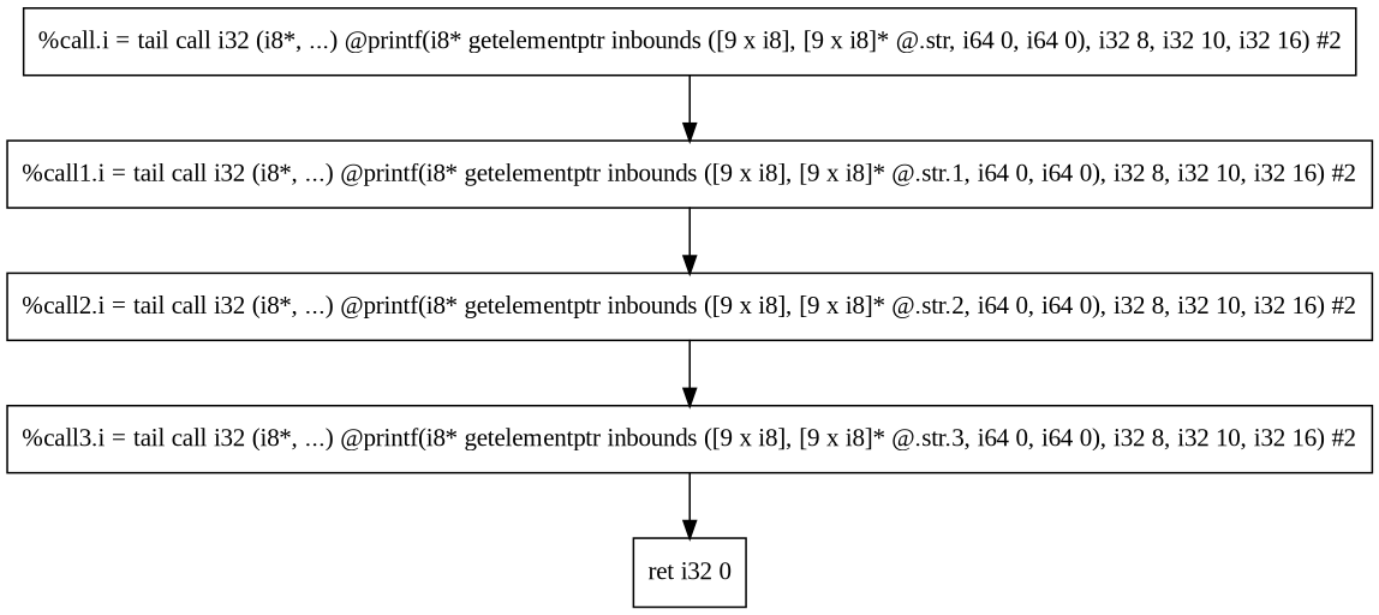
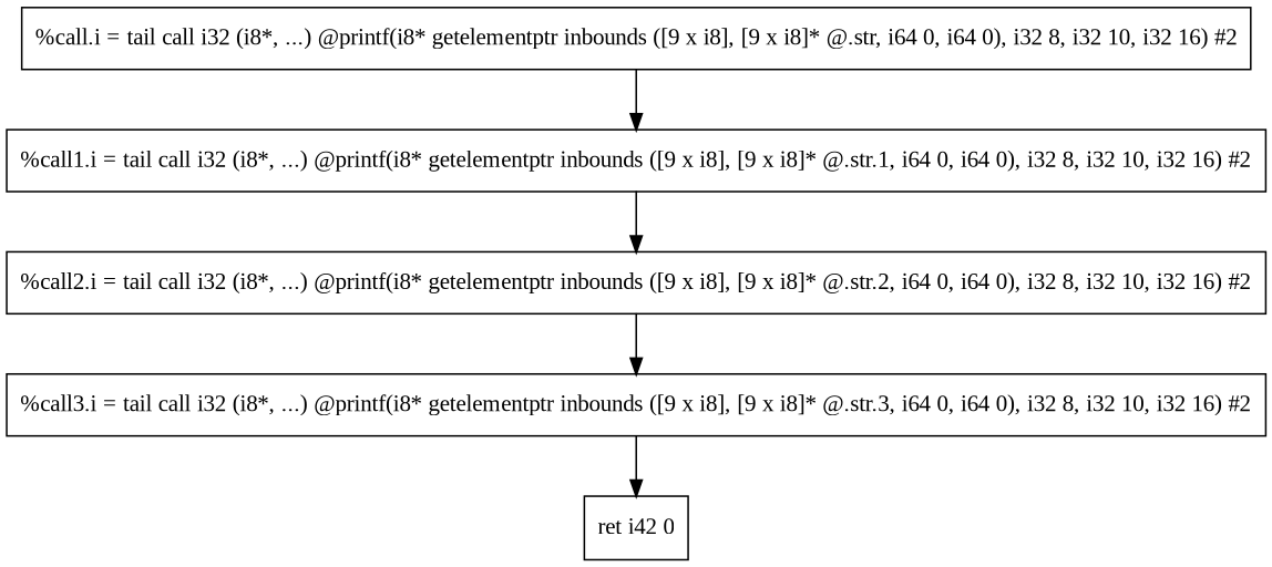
  digraph {
    fontname="Liberation Serif"
    node [shape=record fontname="Liberation Serif"]
    edge [fontname="Liberation Serif"]
    n1 [label="  %call.i = tail call i32 (i8*, ...) @printf(i8* getelementptr inbounds ([9 x i8], [9 x i8]* @.str, i64 0, i64 0), i32 8, i32 10, i32 16) #2"]
    n2 [label="  %call1.i = tail call i32 (i8*, ...) @printf(i8* getelementptr inbounds ([9 x i8], [9 x i8]* @.str.1, i64 0, i64 0), i32 8, i32 10, i32 16) #2"]
    n3 [label="  %call2.i = tail call i32 (i8*, ...) @printf(i8* getelementptr inbounds ([9 x i8], [9 x i8]* @.str.2, i64 0, i64 0), i32 8, i32 10, i32 16) #2"]
    n4 [label="  %call3.i = tail call i32 (i8*, ...) @printf(i8* getelementptr inbounds ([9 x i8], [9 x i8]* @.str.3, i64 0, i64 0), i32 8, i32 10, i32 16) #2"]
-   n5 [label="  ret i32 0"]
+   n5 [label="ret i42 0"]
    n1 -> n2
    n2 -> n3
    n3 -> n4
    n4 -> n5
  }
